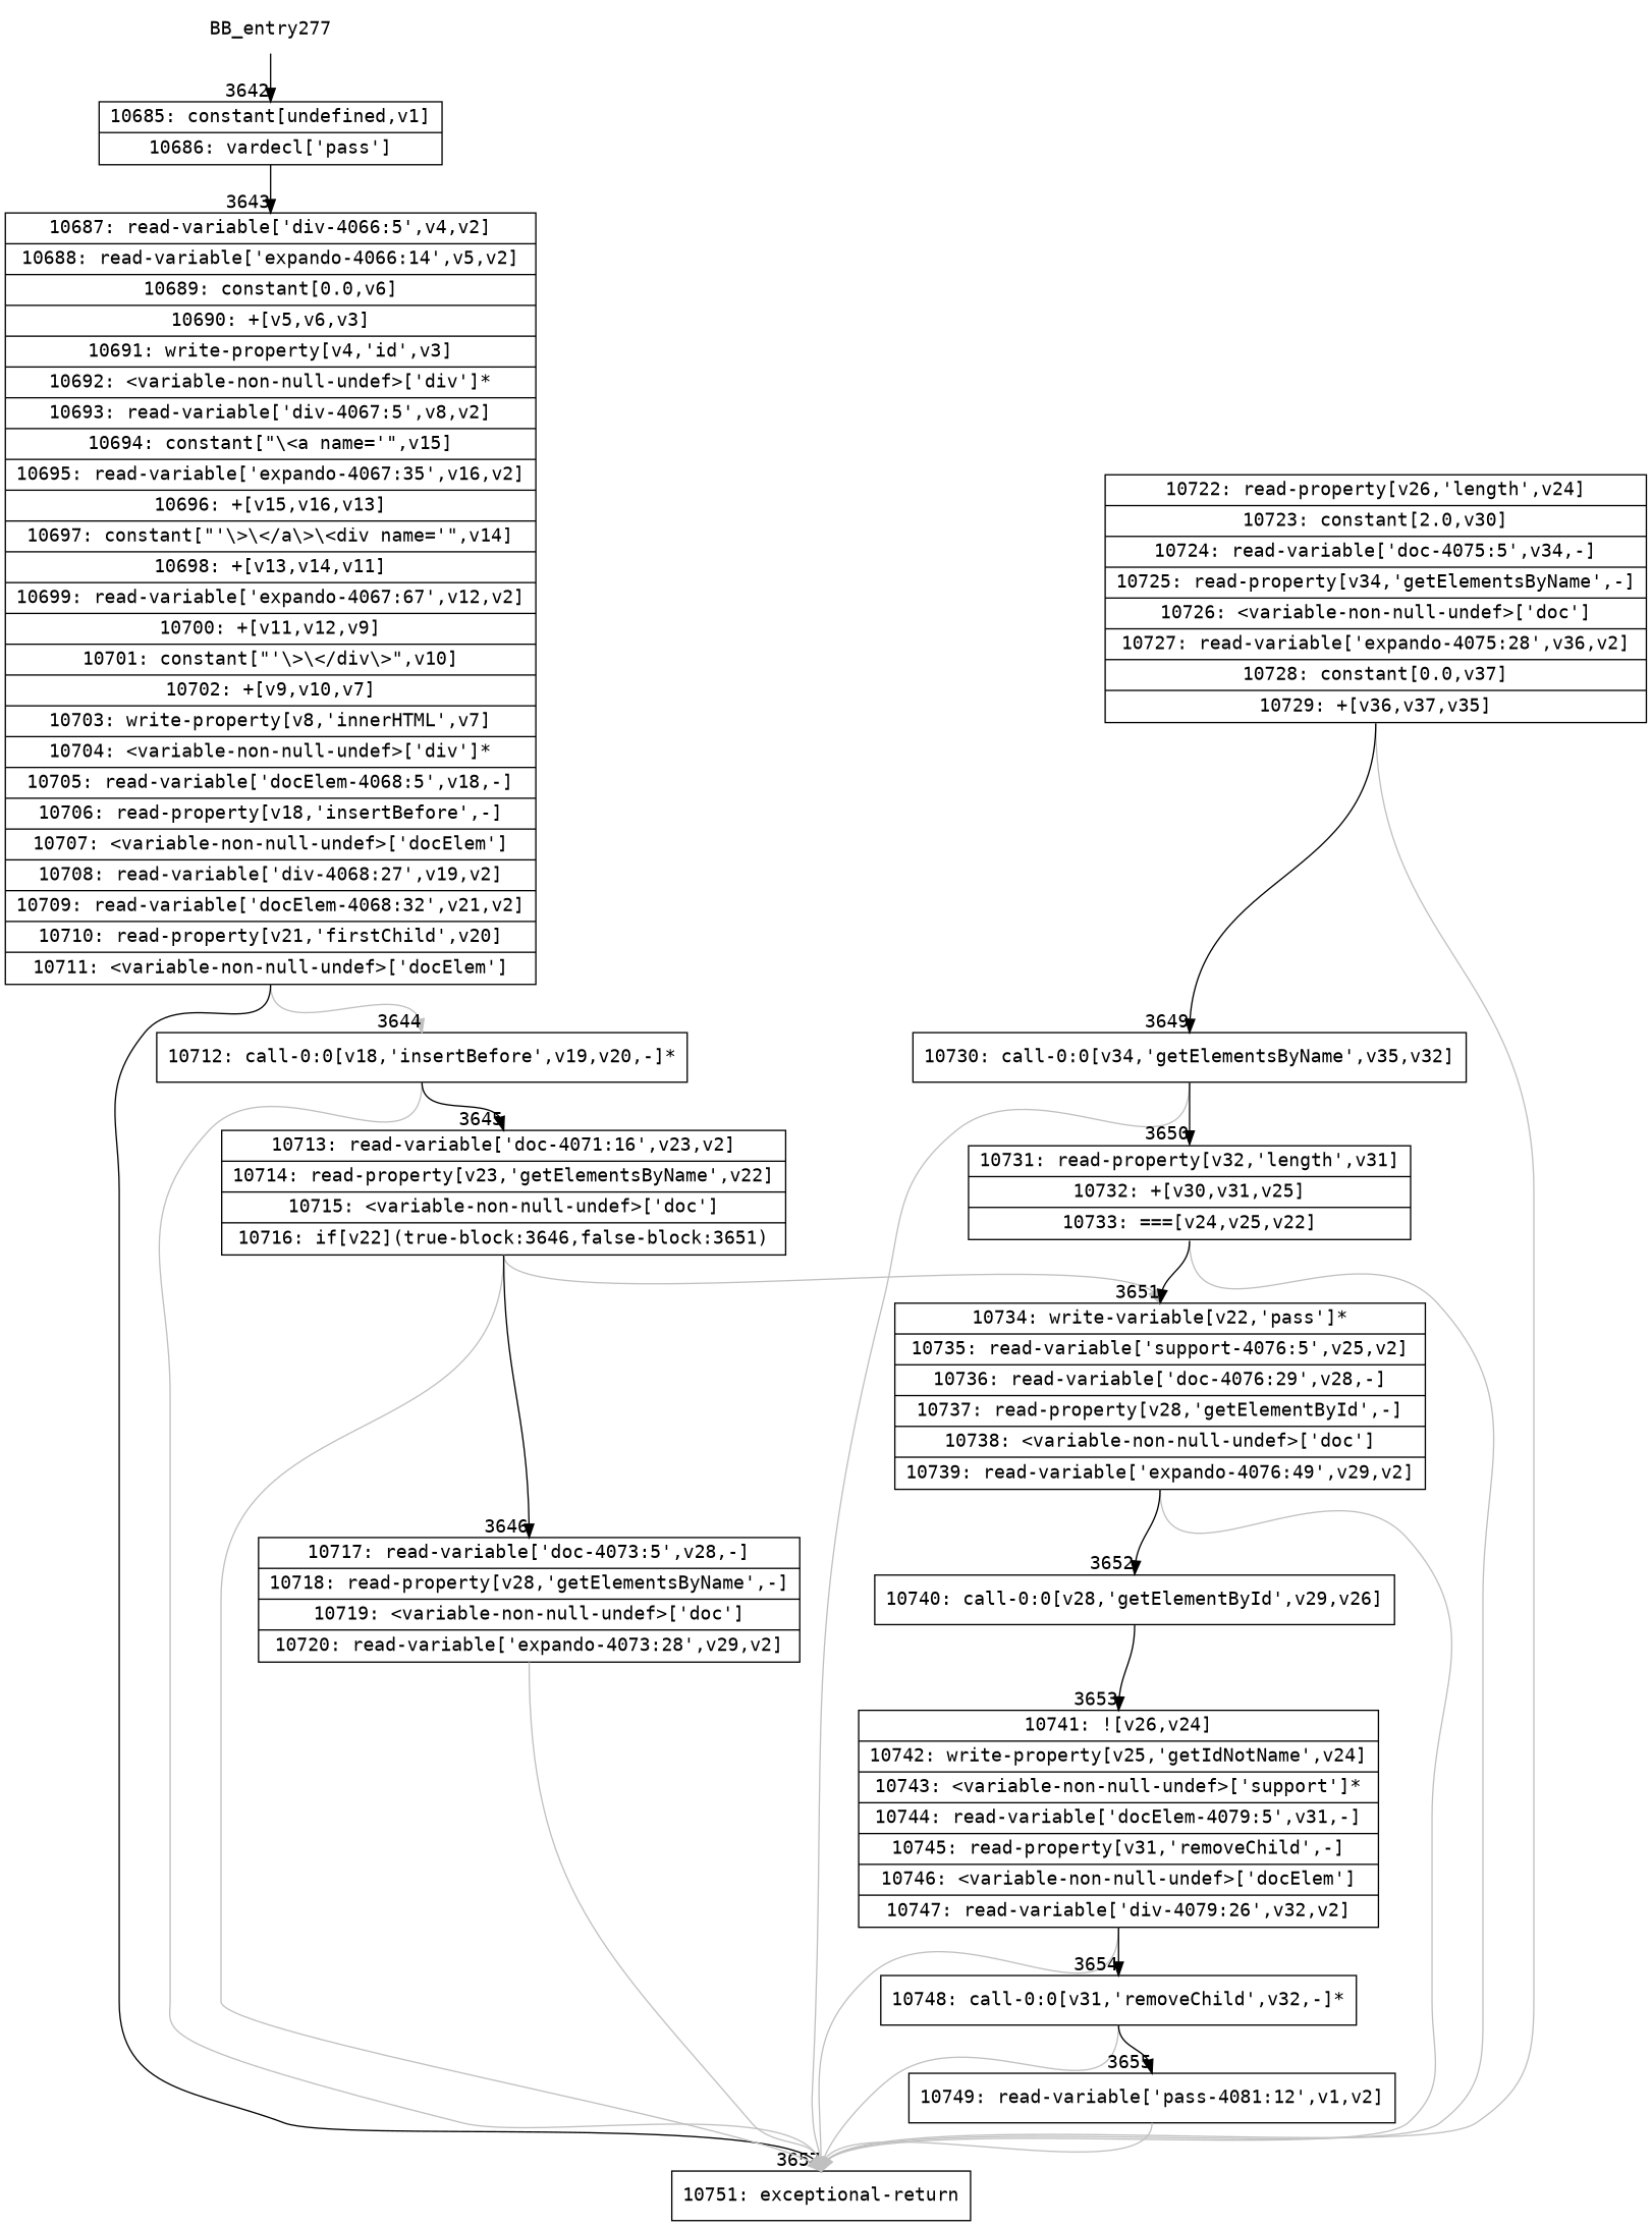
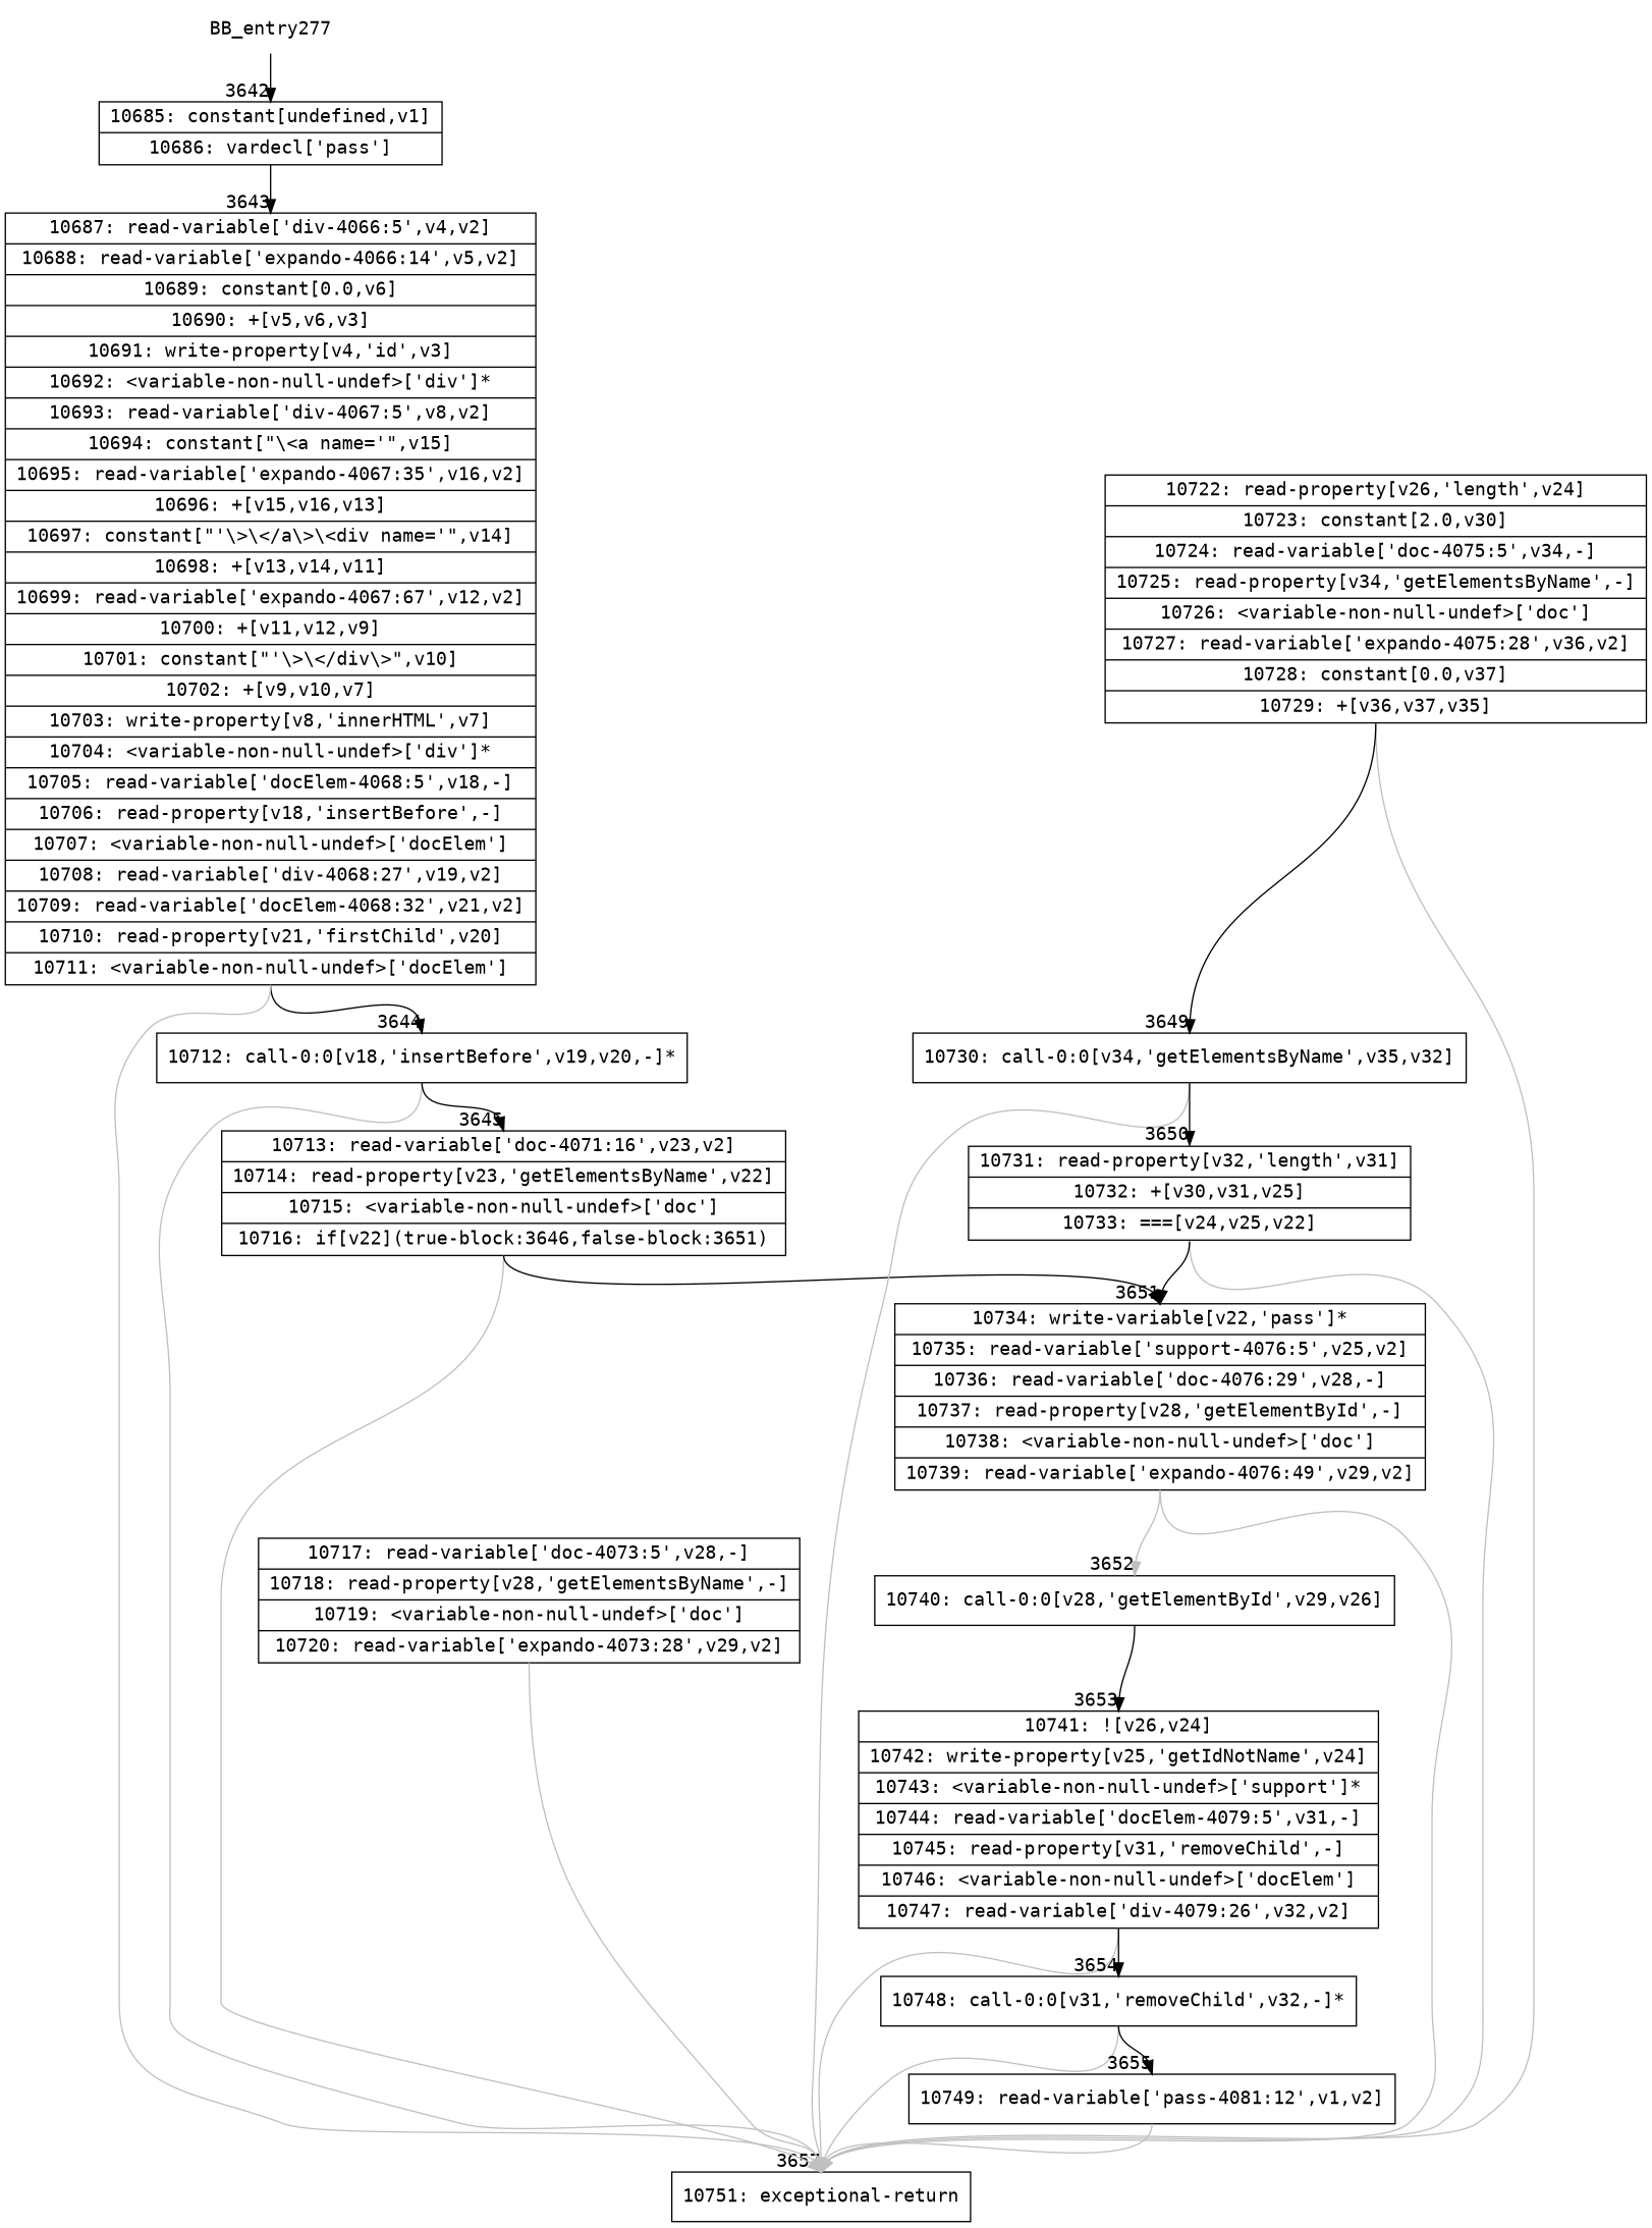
  digraph {
    fontname="DejaVu Sans Mono"
    rankdir=TD
    node [fontname="DejaVu Sans Mono" shape=record]
    edge [fontname="DejaVu Sans Mono" headport=n tailport=s]
    n1 [label=BB_entry277 shape=none]
    n2 [label="{10685: constant[undefined,v1]|10686: vardecl['pass']}"]
    n3 [label="{10687: read-variable['div-4066:5',v4,v2]|10688: read-variable['expando-4066:14',v5,v2]|10689: constant[0.0,v6]|10690: +[v5,v6,v3]|10691: write-property[v4,'id',v3]|10692: \<variable-non-null-undef\>['div']*|10693: read-variable['div-4067:5',v8,v2]|10694: constant[\"\\\<a name='\",v15]|10695: read-variable['expando-4067:35',v16,v2]|10696: +[v15,v16,v13]|10697: constant[\"'\\\>\\\</a\\\>\\\<div name='\",v14]|10698: +[v13,v14,v11]|10699: read-variable['expando-4067:67',v12,v2]|10700: +[v11,v12,v9]|10701: constant[\"'\\\>\\\</div\\\>\",v10]|10702: +[v9,v10,v7]|10703: write-property[v8,'innerHTML',v7]|10704: \<variable-non-null-undef\>['div']*|10705: read-variable['docElem-4068:5',v18,-]|10706: read-property[v18,'insertBefore',-]|10707: \<variable-non-null-undef\>['docElem']|10708: read-variable['div-4068:27',v19,v2]|10709: read-variable['docElem-4068:32',v21,v2]|10710: read-property[v21,'firstChild',v20]|10711: \<variable-non-null-undef\>['docElem']}"]
    n4 [label="{10712: call-0:0[v18,'insertBefore',v19,v20,-]*}"]
    n5 [label="{10751: exceptional-return}"]
    n6 [label="{10713: read-variable['doc-4071:16',v23,v2]|10714: read-property[v23,'getElementsByName',v22]|10715: \<variable-non-null-undef\>['doc']|10716: if[v22](true-block:3646,false-block:3651)}"]
    n7 [label="{10734: write-variable[v22,'pass']*|10735: read-variable['support-4076:5',v25,v2]|10736: read-variable['doc-4076:29',v28,-]|10737: read-property[v28,'getElementById',-]|10738: \<variable-non-null-undef\>['doc']|10739: read-variable['expando-4076:49',v29,v2]}"]
    n8 [label="{10717: read-variable['doc-4073:5',v28,-]|10718: read-property[v28,'getElementsByName',-]|10719: \<variable-non-null-undef\>['doc']|10720: read-variable['expando-4073:28',v29,v2]}"]
    n9 [label="{10740: call-0:0[v28,'getElementById',v29,v26]}"]
    n10 [label="{10741: ![v26,v24]|10742: write-property[v25,'getIdNotName',v24]|10743: \<variable-non-null-undef\>['support']*|10744: read-variable['docElem-4079:5',v31,-]|10745: read-property[v31,'removeChild',-]|10746: \<variable-non-null-undef\>['docElem']|10747: read-variable['div-4079:26',v32,v2]}"]
    n11 [label="{10722: read-property[v26,'length',v24]|10723: constant[2.0,v30]|10724: read-variable['doc-4075:5',v34,-]|10725: read-property[v34,'getElementsByName',-]|10726: \<variable-non-null-undef\>['doc']|10727: read-variable['expando-4075:28',v36,v2]|10728: constant[0.0,v37]|10729: +[v36,v37,v35]}"]
    n12 [label="{10730: call-0:0[v34,'getElementsByName',v35,v32]}"]
    n13 [label="{10731: read-property[v32,'length',v31]|10732: +[v30,v31,v25]|10733: ===[v24,v25,v22]}"]
    n14 [label="{10748: call-0:0[v31,'removeChild',v32,-]*}"]
    n15 [label="{10749: read-variable['pass-4081:12',v1,v2]}"]
    n1 -> n2 [headlabel="    3642"]
    n2 -> n3 [headlabel="      3643"]
-   n3 -> n4 [headlabel="      3644" color=gray]
-   n3 -> n5 [color=black headlabel="      3657"]
+   n3 -> n4 [headlabel="      3644"]
+   n3 -> n5 [color=gray headlabel="      3657"]
    n4 -> n5 [color=gray]
    n4 -> n6 [headlabel="      3645"]
    n6 -> n5 [color=gray]
-   n6 -> n7 [headlabel="      3651" color=gray]
-   n6 -> n8 [headlabel="      3646"]
+   n6 -> n7 [headlabel="      3651"]
    n7 -> n5 [color=gray]
-   n7 -> n9 [headlabel="      3652"]
+   n7 -> n9 [headlabel="      3652" color=gray]
    n8 -> n5 [color=gray]
    n9 -> n10 [headlabel="      3653"]
    n10 -> n5 [color=gray]
    n10 -> n14 [headlabel="      3654"]
    n11 -> n5 [color=gray]
    n11 -> n12 [headlabel="      3649"]
    n12 -> n5 [color=gray]
    n12 -> n13 [headlabel="      3650"]
    n13 -> n5 [color=gray]
    n13 -> n7
    n14 -> n5 [color=gray]
    n14 -> n15 [headlabel="      3655"]
    n15 -> n5 [color=gray]
  }
